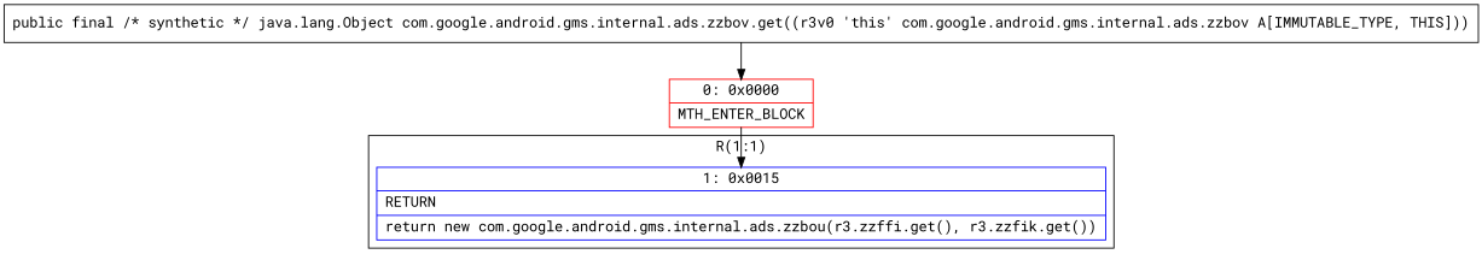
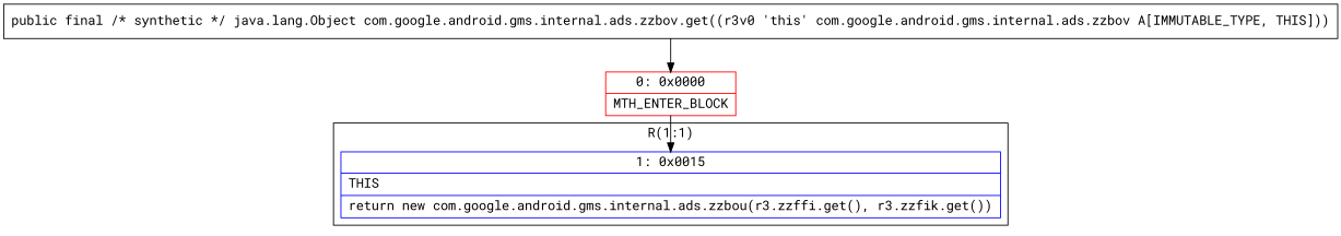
  digraph {
    fontname="Roboto Mono"
    node [shape=record fontname="Roboto Mono"]
    edge [fontname="Roboto Mono"]
-   n1 [color=blue label="{1\:\ 0x0015|RETURN\l|return new com.google.android.gms.internal.ads.zzbou(r3.zzffi.get(), r3.zzfik.get())\l}"]
+   n1 [color=blue label="{1\:\ 0x0015|THIS\l|return new com.google.android.gms.internal.ads.zzbou(r3.zzffi.get(), r3.zzfik.get())\l}"]
    n2 [color=red label="{0\:\ 0x0000|MTH_ENTER_BLOCK\l}"]
    n3 [label="{public final \/* synthetic *\/ java.lang.Object com.google.android.gms.internal.ads.zzbov.get((r3v0 'this' com.google.android.gms.internal.ads.zzbov A[IMMUTABLE_TYPE, THIS])) }"]
    subgraph cluster_1 {
      label="R(1:1)"
      n1
    }
    n2 -> n1
    n3 -> n2
  }
